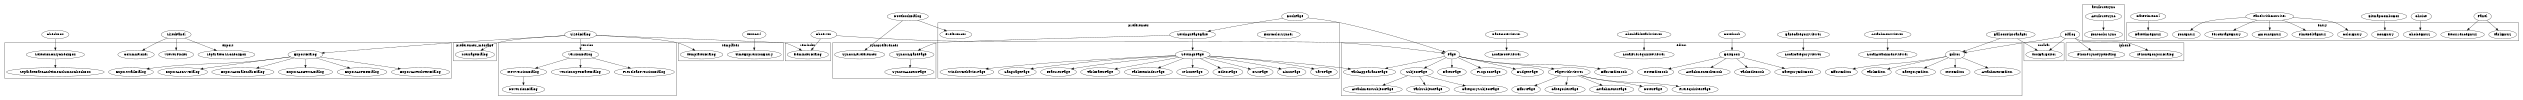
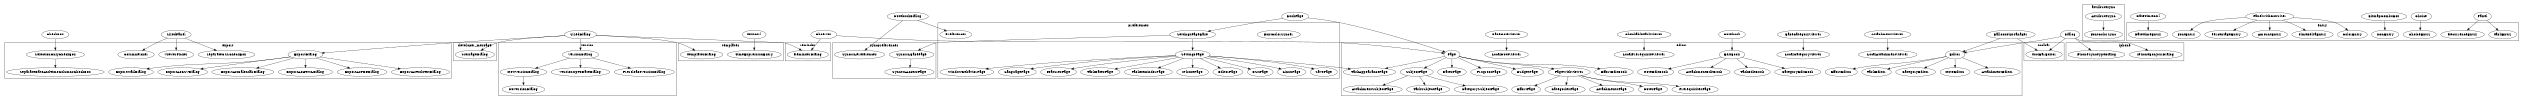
  digraph {
    rankdir=TB
    MessageDialog
    AttributeSync
    FontColorSync
    Page
    SubjectPage
    TaskSubjectPage
    CategorySubjectPage
    AttachmentSubjectPage
    TaskAppearancePage
    DatesPage
    ProgressPage
    BudgetPage
    PageWithViewer
    EffortPage
    LocalCategoryViewer
    CategoriesPage
    LocalAttachmentViewer
    AttachmentsPage
    LocalNoteViewer
    NotesPage
    LocalPrerequisiteViewer
    PrerequisitesPage
    EditBook
    TaskEditBook
    CategoryEditBook
    NoteEditBook
    AttachmentEditBook
    EffortEditBook
    Editor
    TaskEditor
    CategoryEditor
    NoteEditor
    AttachmentEditor
    EffortEditor
    DateTimeEntry
    TimeDeltaEntry
    AmountEntry
    PercentageEntry
    FontEntry
    ColorEntry
    IconEntry
    ChoiceEntry
    TaskEntry
    RecurrenceEntry
    ExportDialog
    ViewerPicker
    SelectionOnlyCheckBox
    ColumnPicker
    SeparateDateAndTimeColumnsCheckBox
    SeparateCSSCheckBox
    ExportAsCSVDialog
    ExportAsICalendarDialog
    ExportAsHTMLDialog
    ExportAsPDFDialog
    ExportAsTodoTxtDialog
    ExportMailDialog
    IPhoneSyncTypeDialog
    IPhoneBonjourDialog
    FontColorSyncer
    SettingsPageBase
    SettingsPage
    SavePage
    WindowBehaviorPage
    LanguagePage
    FeaturesPage
    TaskDatesPage
    TaskReminderPage
    IPhonePage
    EditorPage
    OSXPage
    LinuxPage
    Preferences
    ReminderDialog
    SyncMLBasePage
    SyncMLAccessPage
    SyncMLPreferences
    TimeExpressionEntry
    TemplatesDialog
    ToolBarEditor
    VersionDialog
    NewVersionDialog
    VersionUpToDateDialog
    NoVersionDialog
    PrereleaseVersionDialog
    SizedDialog
    Observer
    BookPage
    BaseCategoryViewer
    AttachmentViewer
    BaseNoteViewer
    CheckableTaskViewer
    Notebook
    BalloonTipManager
    Dialog
    DateTimeCtrl
    PanelWithBoxSizer
    BitmapComboBox
    Choice
    Panel
    SizedPanel
    CheckBox
    NotebookDialog
    TextCtrl
    subgraph cluster_1 {
-     label=preferences_message
+     label=developer_message
      MessageDialog
    }
    subgraph cluster_2 {
      label=attributesync
      AttributeSync
      FontColorSync
    }
    subgraph cluster_3 {
      label=editor
      Page
      SubjectPage
      TaskSubjectPage
      CategorySubjectPage
      AttachmentSubjectPage
      TaskAppearancePage
      DatesPage
      ProgressPage
      BudgetPage
      PageWithViewer
      EffortPage
      LocalCategoryViewer
      CategoriesPage
      LocalAttachmentViewer
      AttachmentsPage
      LocalNoteViewer
      NotesPage
      LocalPrerequisiteViewer
      PrerequisitesPage
      EditBook
      TaskEditBook
      CategoryEditBook
      NoteEditBook
      AttachmentEditBook
      EffortEditBook
      Editor
      TaskEditor
      CategoryEditor
      NoteEditor
      AttachmentEditor
      EffortEditor
    }
    subgraph cluster_4 {
      label=entry
      DateTimeEntry
      TimeDeltaEntry
      AmountEntry
      PercentageEntry
      FontEntry
      ColorEntry
      IconEntry
      ChoiceEntry
      TaskEntry
      RecurrenceEntry
    }
    subgraph cluster_5 {
      label=export
      ExportDialog
      ViewerPicker
      SelectionOnlyCheckBox
      ColumnPicker
      SeparateDateAndTimeColumnsCheckBox
      SeparateCSSCheckBox
      ExportAsCSVDialog
      ExportAsICalendarDialog
      ExportAsHTMLDialog
      ExportAsPDFDialog
      ExportAsTodoTxtDialog
      ExportMailDialog
    }
    subgraph cluster_6 {
      label=iphone
      IPhoneSyncTypeDialog
      IPhoneBonjourDialog
    }
    subgraph cluster_7 {
      label=preferences
      FontColorSyncer
      SettingsPageBase
      SettingsPage
      SavePage
      WindowBehaviorPage
      LanguagePage
      FeaturesPage
      TaskDatesPage
      TaskReminderPage
      IPhonePage
      EditorPage
      OSXPage
      LinuxPage
      Preferences
    }
    subgraph cluster_8 {
      label=reminder
      ReminderDialog
    }
    subgraph cluster_9 {
      label=syncpreferences
      SyncMLBasePage
      SyncMLAccessPage
      SyncMLPreferences
    }
    subgraph cluster_10 {
      label=templates
      TimeExpressionEntry
      TemplatesDialog
    }
    subgraph cluster_11 {
      label=toolbar
      ToolBarEditor
    }
    subgraph cluster_12 {
      label=version
      VersionDialog
      NewVersionDialog
      VersionUpToDateDialog
      NoVersionDialog
      PrereleaseVersionDialog
    }
    AttributeSync -> FontColorSync
    Page -> SubjectPage
    Page -> TaskAppearancePage
    Page -> DatesPage
    Page -> ProgressPage
    Page -> BudgetPage
    Page -> PageWithViewer
    Page -> EffortEditBook
    SubjectPage -> TaskSubjectPage
    SubjectPage -> CategorySubjectPage
    SubjectPage -> AttachmentSubjectPage
    PageWithViewer -> EffortPage
    PageWithViewer -> CategoriesPage
    PageWithViewer -> AttachmentsPage
    PageWithViewer -> NotesPage
    PageWithViewer -> PrerequisitesPage
    EditBook -> TaskEditBook
    EditBook -> CategoryEditBook
    EditBook -> NoteEditBook
    EditBook -> AttachmentEditBook
    Editor -> TaskEditor
    Editor -> CategoryEditor
    Editor -> NoteEditor
    Editor -> AttachmentEditor
    Editor -> EffortEditor
    ExportDialog -> ExportAsCSVDialog
    ExportDialog -> ExportAsICalendarDialog
    ExportDialog -> ExportAsHTMLDialog
    ExportDialog -> ExportAsPDFDialog
    ExportDialog -> ExportAsTodoTxtDialog
    ExportDialog -> ExportMailDialog
    SelectionOnlyCheckBox -> SeparateDateAndTimeColumnsCheckBox
    SettingsPageBase -> SettingsPage
    SettingsPageBase -> SyncMLBasePage
    SettingsPage -> TaskAppearancePage
    SettingsPage -> SavePage
    SettingsPage -> WindowBehaviorPage
    SettingsPage -> LanguagePage
    SettingsPage -> FeaturesPage
    SettingsPage -> TaskDatesPage
    SettingsPage -> TaskReminderPage
    SettingsPage -> IPhonePage
    SettingsPage -> EditorPage
    SettingsPage -> OSXPage
    SettingsPage -> LinuxPage
    SyncMLBasePage -> SyncMLAccessPage
    VersionDialog -> NewVersionDialog
    VersionDialog -> VersionUpToDateDialog
    VersionDialog -> PrereleaseVersionDialog
    NewVersionDialog -> NoVersionDialog
    SizedDialog -> MessageDialog
    SizedDialog -> ExportDialog
    SizedDialog -> ReminderDialog
    SizedDialog -> TemplatesDialog
    SizedDialog -> VersionDialog
    Observer -> Page
    Observer -> ReminderDialog
    BookPage -> Page
    BookPage -> SettingsPageBase
    BaseCategoryViewer -> LocalCategoryViewer
    AttachmentViewer -> LocalAttachmentViewer
    BaseNoteViewer -> LocalNoteViewer
    CheckableTaskViewer -> LocalPrerequisiteViewer
    Notebook -> EditBook
    BalloonTipManager -> Editor
    BalloonTipManager -> ToolBarEditor
    Dialog -> Editor
    Dialog -> IPhoneSyncTypeDialog
    Dialog -> IPhoneBonjourDialog
    Dialog -> ToolBarEditor
    DateTimeCtrl -> DateTimeEntry
    PanelWithBoxSizer -> TimeDeltaEntry
    PanelWithBoxSizer -> AmountEntry
    PanelWithBoxSizer -> PercentageEntry
    PanelWithBoxSizer -> FontEntry
    PanelWithBoxSizer -> ColorEntry
    BitmapComboBox -> IconEntry
    Choice -> ChoiceEntry
    Panel -> TaskEntry
    Panel -> RecurrenceEntry
    SizedPanel -> ViewerPicker
    SizedPanel -> ColumnPicker
    SizedPanel -> SeparateCSSCheckBox
    CheckBox -> SelectionOnlyCheckBox
    NotebookDialog -> Preferences
    NotebookDialog -> SyncMLPreferences
    TextCtrl -> TimeExpressionEntry
  }
